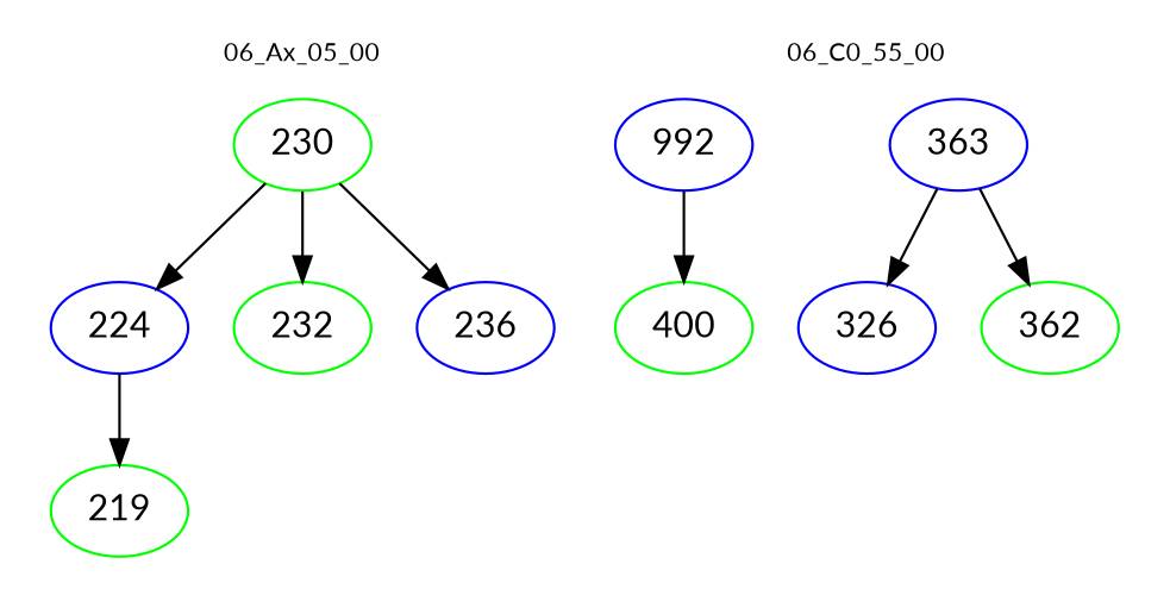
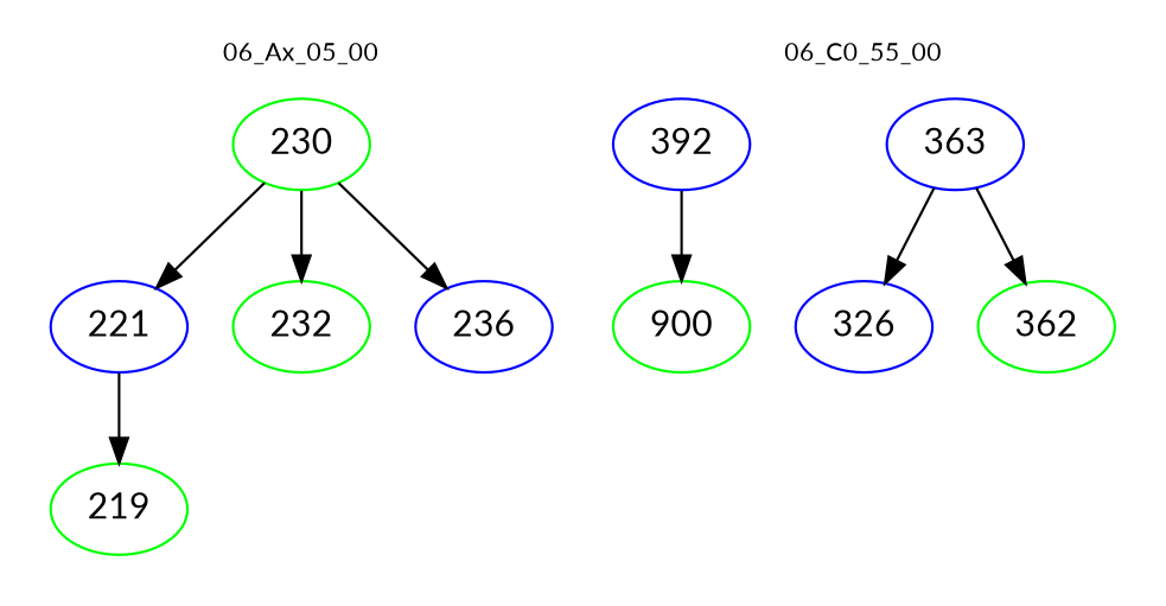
  digraph {
    fontname=Lato
    node [color=green fontname=Lato]
    edge [color=black fontname=Lato]
    n1 [label=230]
-   n2 [color=blue label=224]
+   n2 [color=blue label=221]
    n3 [label=232]
    n4 [color=blue label=236]
    n5 [label=219]
    n6 [color=blue label=363]
    n7 [color=blue label=326]
    n8 [label=362]
-   n9 [color=blue label=992]
-   n10 [label=400]
+   n9 [color=blue label=392]
+   n10 [label=900]
    subgraph cluster_1 {
      color=white
      fontsize=10
      label="06_Ax_05_00"
      n1
      n2
      n3
      n4
      n5
    }
    subgraph cluster_2 {
      color=white
      fontsize=10
      label="06_C0_55_00"
      n6
      n7
      n8
      n9
      n10
    }
    n1 -> n2
    n1 -> n3
    n1 -> n4
    n2 -> n5
    n6 -> n7
    n6 -> n8
    n9 -> n10
  }
